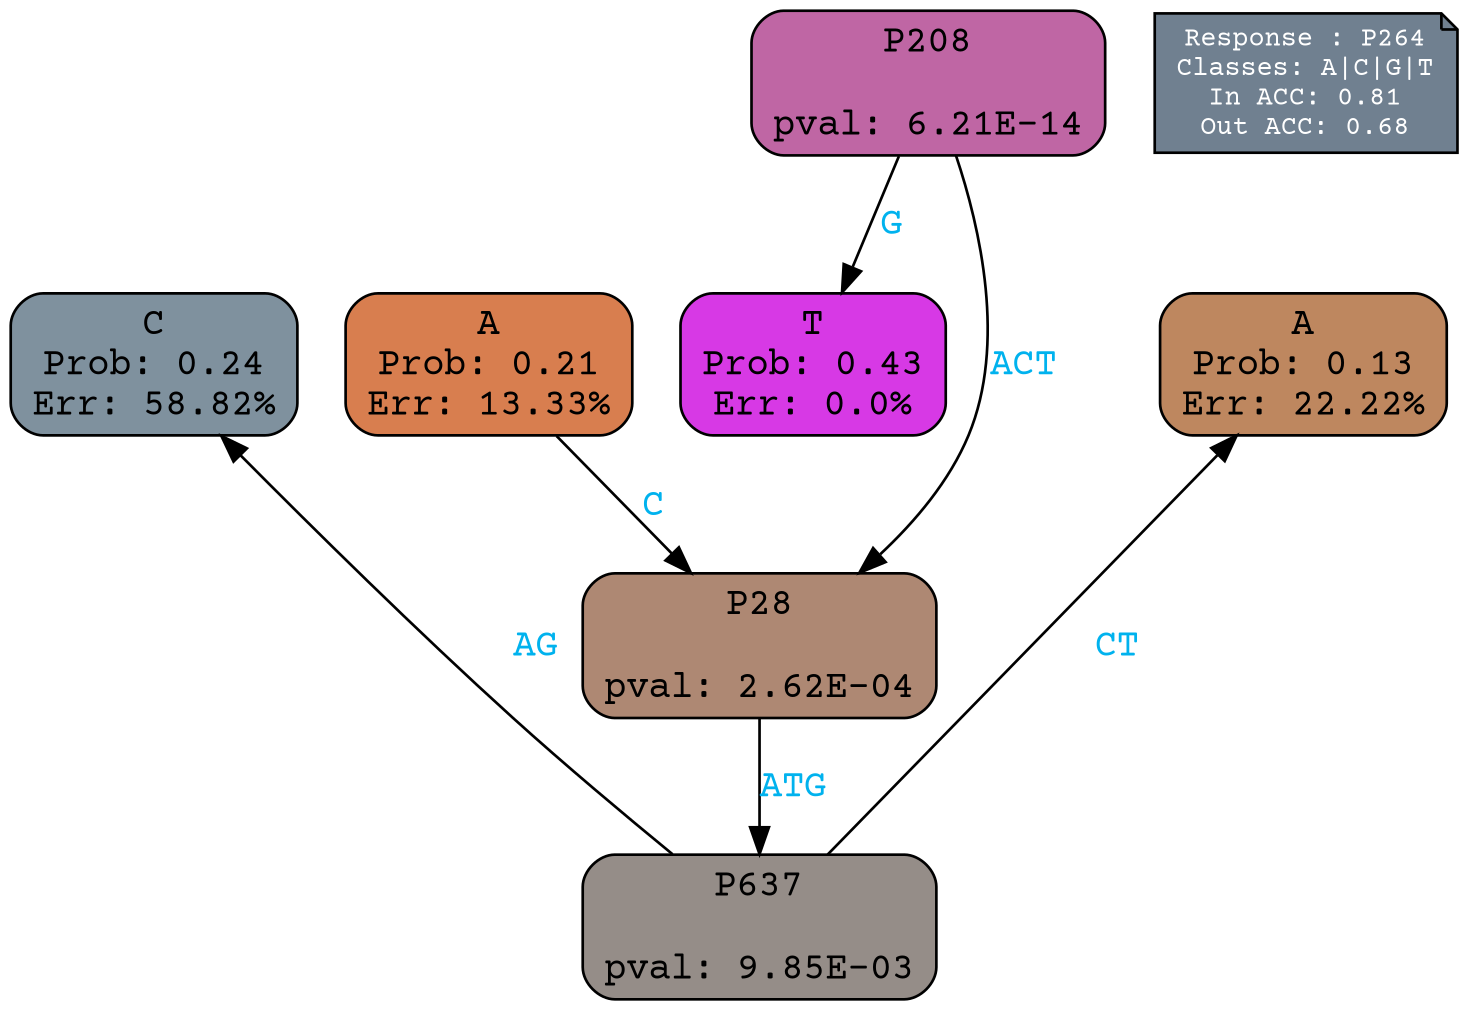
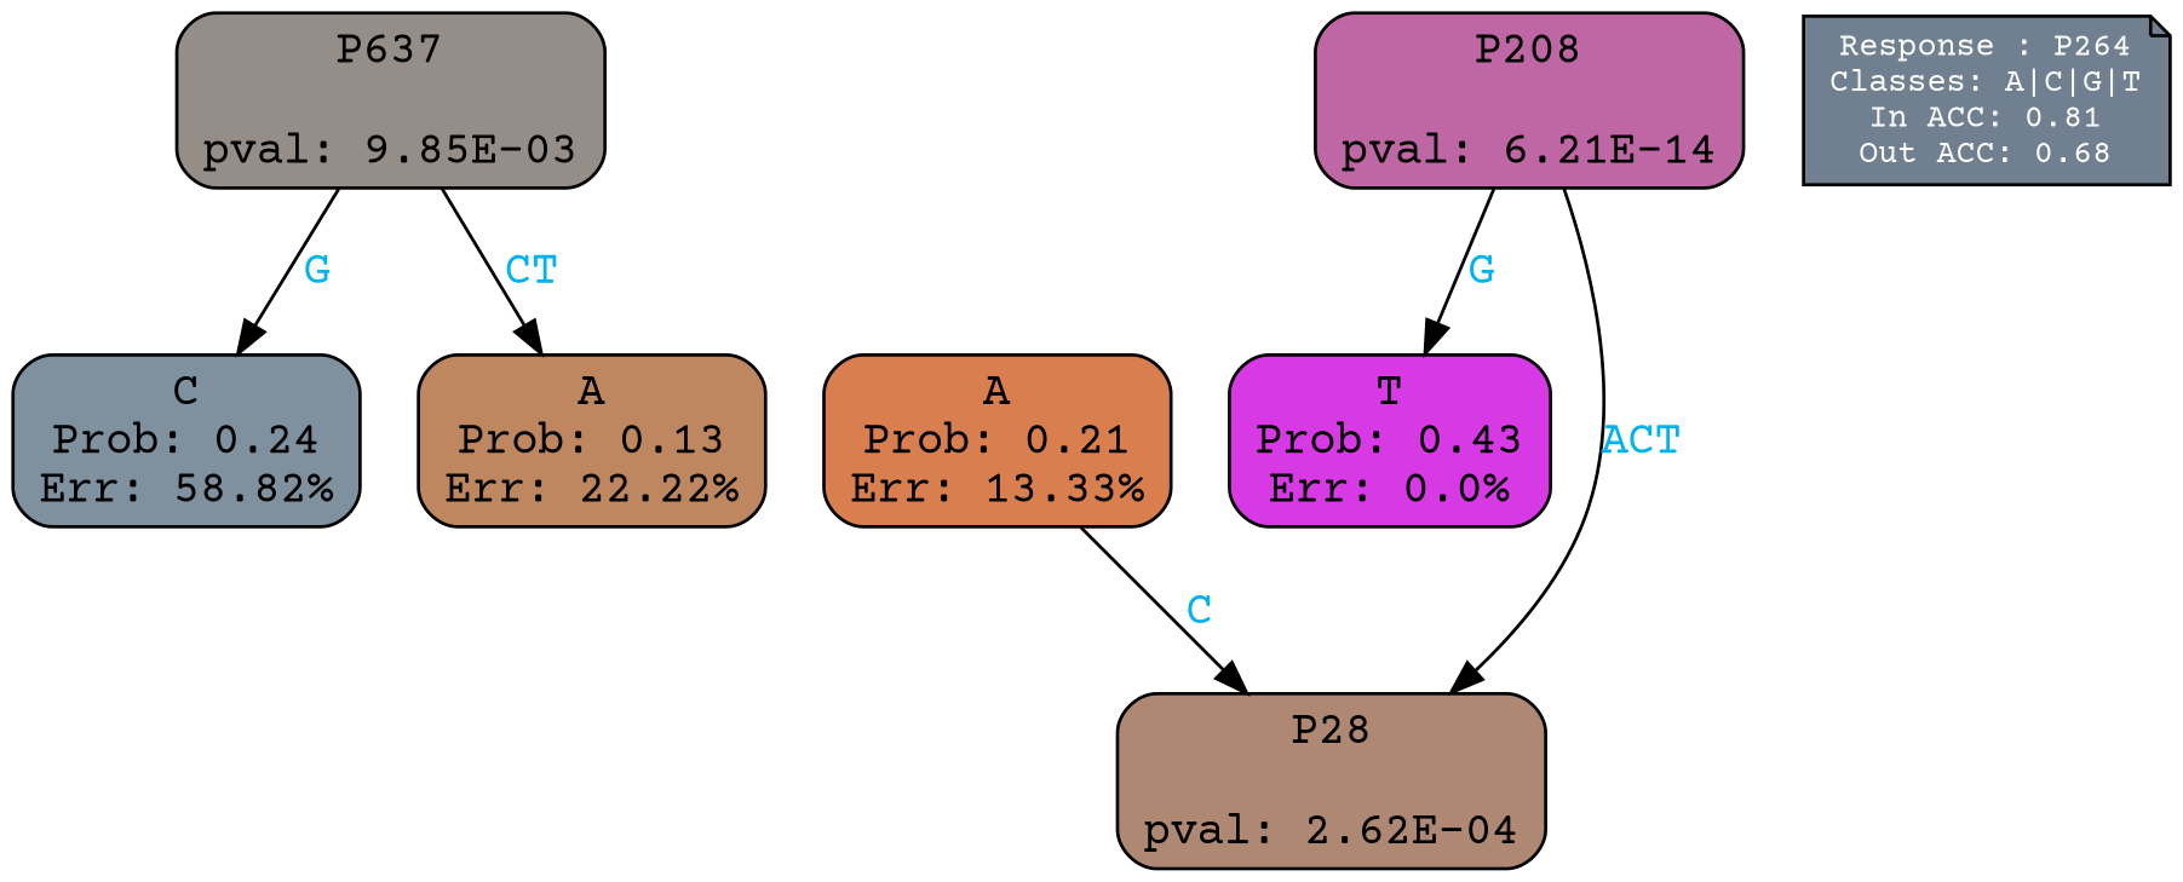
  digraph {
    fontname="Courier Prime"
    ranksep=equally
    splines=polylines
    node [color=black fontname="Courier Prime" shape=box style="filled, rounded"]
    edge [fontcolor=deepskyblue2 fontname="Courier Prime"]
    n1 [fillcolor="#7f919e" label="C\nProb: 0.24\nErr: 58.82%"]
    n2 [fillcolor="#be875f" label="A\nProb: 0.13\nErr: 22.22%"]
    n3 [fillcolor="#d87e4f" label="A\nProb: 0.21\nErr: 13.33%"]
    n4 [fillcolor="#d739e5" label="T\nProb: 0.43\nErr: 0.0%"]
    n5 [align=left fillcolor=slategray fontcolor=white fontsize=10 label="Response : P264\nClasses: A|C|G|T\nIn ACC: 0.81\nOut ACC: 0.68\n" shape=note style=filled]
    n6 [fillcolor="#bf66a4" label="P208\n\npval: 6.21E-14"]
    n7 [fillcolor="#ae8873" label="P28\n\npval: 2.62E-04"]
    n8 [fillcolor="#958d88" label="P637\n\npval: 9.85E-03"]
    subgraph sub_1 {
      rank=same
      n1
      n2
      n3
      n4
    }
    subgraph sub_2 {
      rank=same
      n5
      n6
    }
    n3 -> n7 [label=C]
    n6 -> n4 [label=G]
    n6 -> n7 [label=ACT]
-   n7 -> n8 [label=ATG]
-   n8 -> n1 [label=AG]
+   n8 -> n1 [label=G]
    n8 -> n2 [label=CT]
  }
